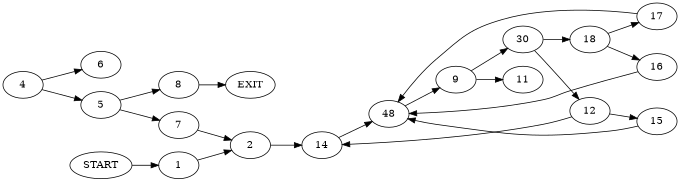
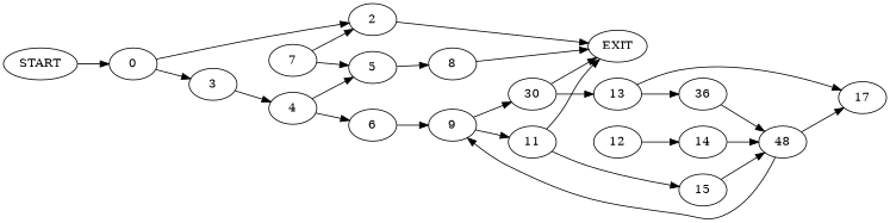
  digraph {
    rankdir=LR
    n1 [label=START]
-   1
+   1 [label=0]
    2
+   3
    n5 [label=EXIT]
    4
    5
    6
    7
    8
    9
    n12 [label=30]
    11
    12
-   13 [label=18]
+   13
    14
    15
-   16
+   16 [label=36]
    17
    n20 [label=48]
    n1 -> 1
    1 -> 2
-   2 -> 14
+   1 -> 3
+   2 -> n5
+   3 -> 4
    4 -> 5
    4 -> 6
-   5 -> 7
+   7 -> 5
    5 -> 8
+   6 -> 9
    7 -> 2
    8 -> n5
    9 -> n12
    9 -> 11
-   n12 -> 12
+   n12 -> n5
    n12 -> 13
+   11 -> n5
    12 -> 14
-   12 -> 15
+   11 -> 15
    13 -> 16
    13 -> 17
    14 -> n20
    15 -> n20
    16 -> n20
-   17 -> n20
+   n20 -> 17
    n20 -> 9
  }
